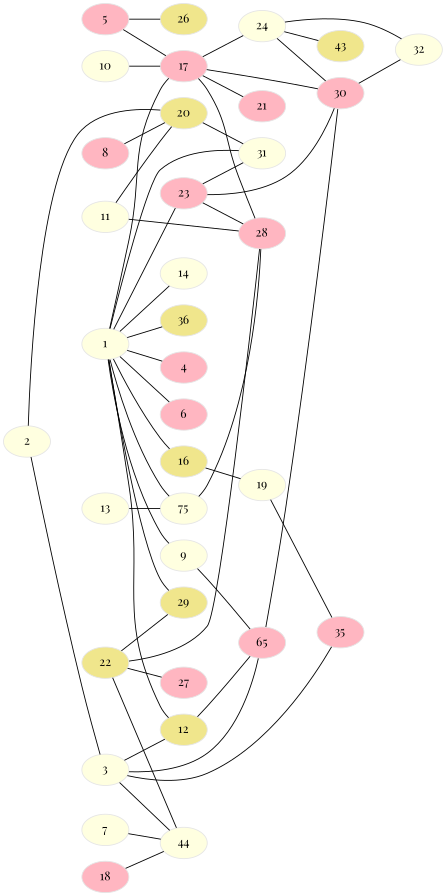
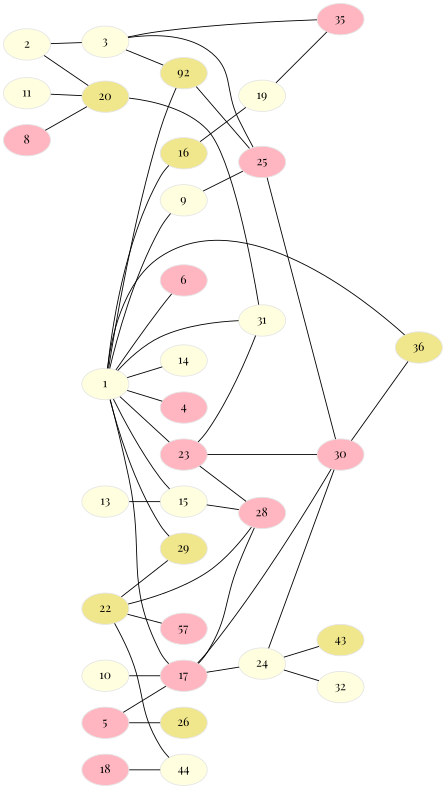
  graph {
    fontname="Playfair Display"
    rankdir=LR
    node [color=gray90 fillcolor=lightyellow fontname="Playfair Display" style=filled]
    edge [fontname="Playfair Display" weight=1.0]
    4 [fillcolor=lightpink]
    1
    6 [fillcolor=lightpink]
    9
-   12 [fillcolor=khaki]
+   12 [fillcolor=khaki label=92]
    14
-   15 [label=75]
+   15
    16 [fillcolor=khaki]
    17 [fillcolor=lightpink]
    23 [fillcolor=lightpink]
    29 [fillcolor=khaki]
    31
    36 [fillcolor=khaki]
-   25 [fillcolor=lightpink label=65]
+   25 [fillcolor=lightpink]
    28 [fillcolor=lightpink]
    19
-   21 [fillcolor=lightpink]
    24
    30 [fillcolor=lightpink]
    2
    3
    20 [fillcolor=khaki]
    n23 [label=44]
    35 [fillcolor=lightpink]
    5 [fillcolor=lightpink]
    26 [fillcolor=khaki]
-   7
    8 [fillcolor=lightpink]
    10
    11
    13
    32
    n33 [fillcolor=khaki label=43]
    18 [fillcolor=lightpink]
    22 [fillcolor=khaki]
-   27 [fillcolor=lightpink]
+   27 [fillcolor=lightpink label=57]
    1 -- 4
    1 -- 6
    1 -- 9
    1 -- 12
    1 -- 14
    1 -- 15
    1 -- 16
    1 -- 17 [weight=2.0]
    1 -- 23 [weight=2.0]
    1 -- 29
    1 -- 31
    1 -- 36
    9 -- 25
    12 -- 25
    15 -- 28
    16 -- 19
    17 -- 28
-   17 -- 21
    17 -- 24
    17 -- 30
    23 -- 31
    23 -- 28
    23 -- 30
    25 -- 30
    19 -- 35
    24 -- 30
    24 -- 32
    24 -- n33
-   30 -- 32
+   30 -- 36
    2 -- 3
    2 -- 20
    3 -- 12
    3 -- 25
-   3 -- n23
    3 -- 35
    20 -- 31
    5 -- 17
    5 -- 26
-   7 -- n23
    8 -- 20
    10 -- 17
-   11 -- 28
    11 -- 20
    13 -- 15
    18 -- n23
    22 -- 29
    22 -- 28
    22 -- n23
    22 -- 27
  }
